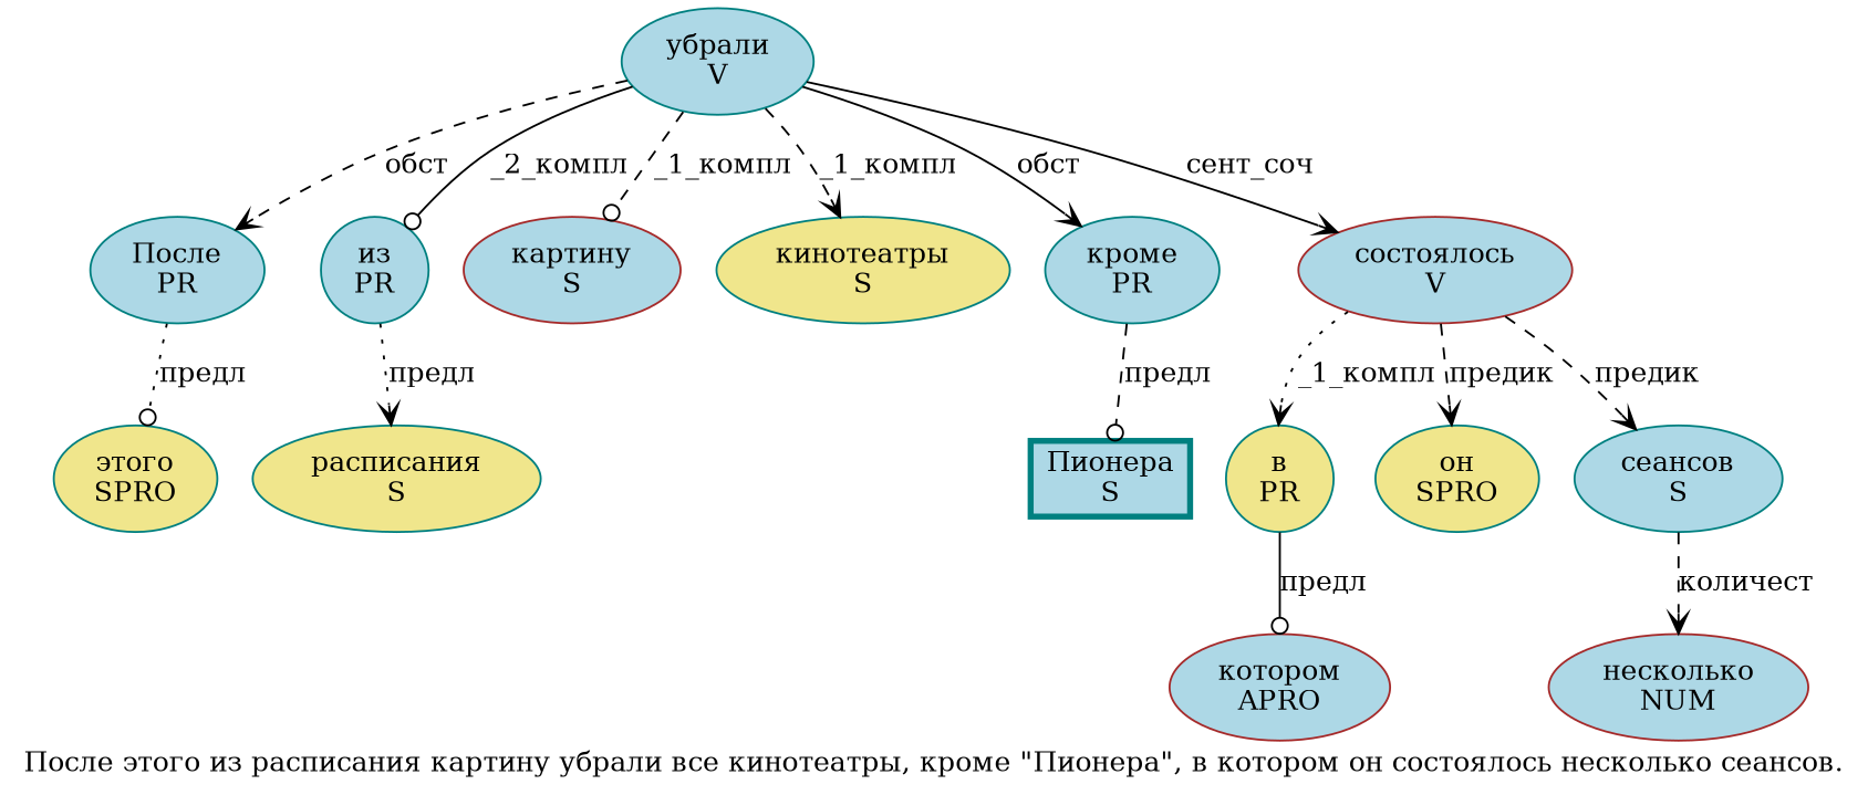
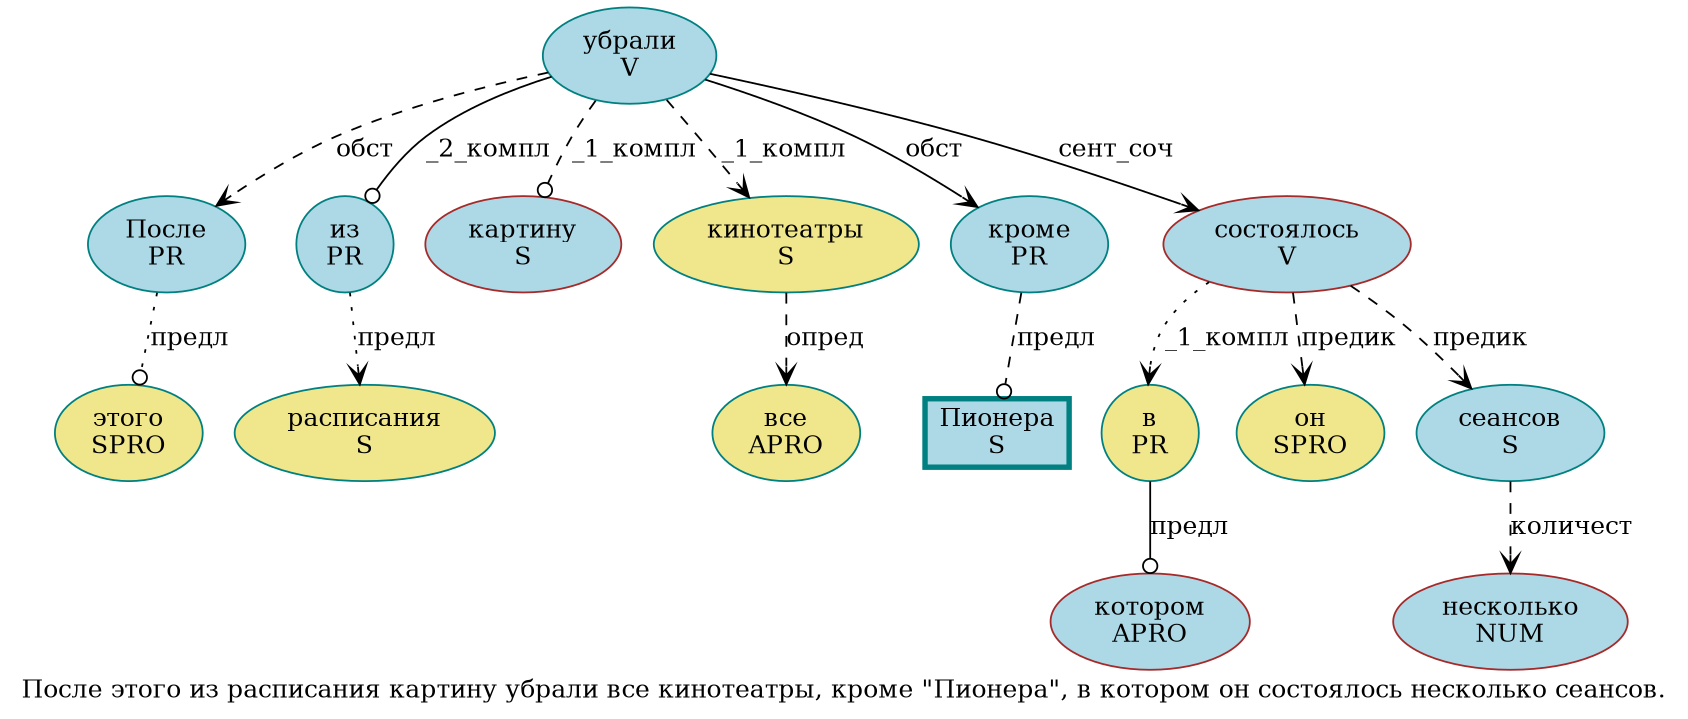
  digraph {
    label="После этого из расписания картину убрали все кинотеатры, кроме \"Пионера\", в котором он состоялось несколько сеансов."
    node [color=teal fillcolor=lightblue penwidth=1 shape=ellipse style=filled]
    edge [arrowhead=vee style=dashed]
    n1 [label="После\nPR"]
    n2 [fillcolor=khaki label="этого\nSPRO"]
    n3 [label="из\nPR"]
    n4 [fillcolor=khaki label="расписания\nS"]
    n5 [color=brown label="картину\nS"]
    n6 [label="убрали\nV"]
    n7 [fillcolor=khaki label="кинотеатры\nS"]
    n8 [label="кроме\nPR"]
    n9 [color=brown label="состоялось\nV"]
+   n10 [fillcolor=khaki label="все\nAPRO"]
    n11 [label="Пионера\nS" penwidth=3 shape=box]
    n12 [fillcolor=khaki label="в\nPR"]
    n13 [fillcolor=khaki label="он\nSPRO"]
    n14 [label="сеансов\nS"]
    n15 [color=brown label="котором\nAPRO"]
    n16 [color=brown label="несколько\nNUM"]
    n1 -> n2 [arrowhead=odot label="предл" style=dotted]
    n3 -> n4 [label="предл" style=dotted]
    n6 -> n1 [label="обст"]
    n6 -> n3 [arrowhead=odot label="_2_компл" style=solid]
    n6 -> n5 [arrowhead=odot label="_1_компл"]
    n6 -> n7 [label="_1_компл"]
    n6 -> n8 [label="обст" style=solid]
    n6 -> n9 [label="сент_соч" style=solid]
+   n7 -> n10 [label="опред"]
    n8 -> n11 [arrowhead=odot label="предл"]
    n9 -> n12 [label="_1_компл" style=dotted]
    n9 -> n13 [label="предик"]
    n9 -> n14 [label="предик"]
    n12 -> n15 [arrowhead=odot label="предл" style=solid]
    n14 -> n16 [label="количест"]
  }
